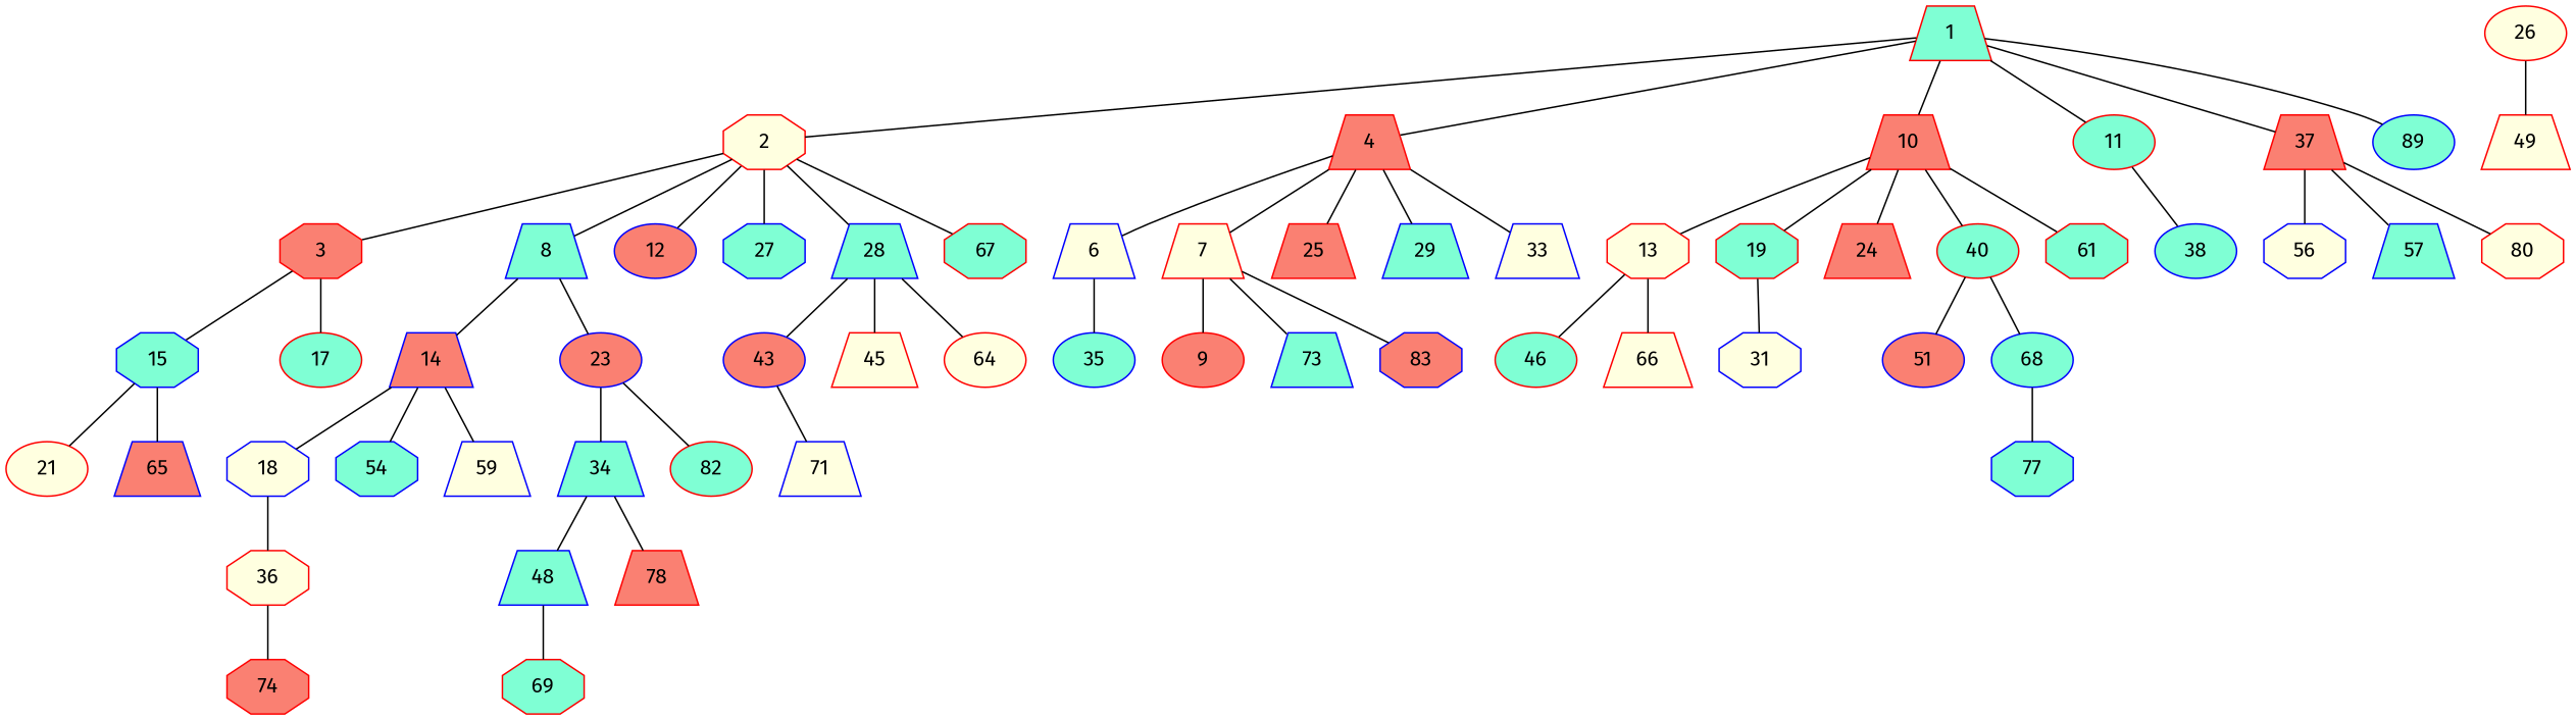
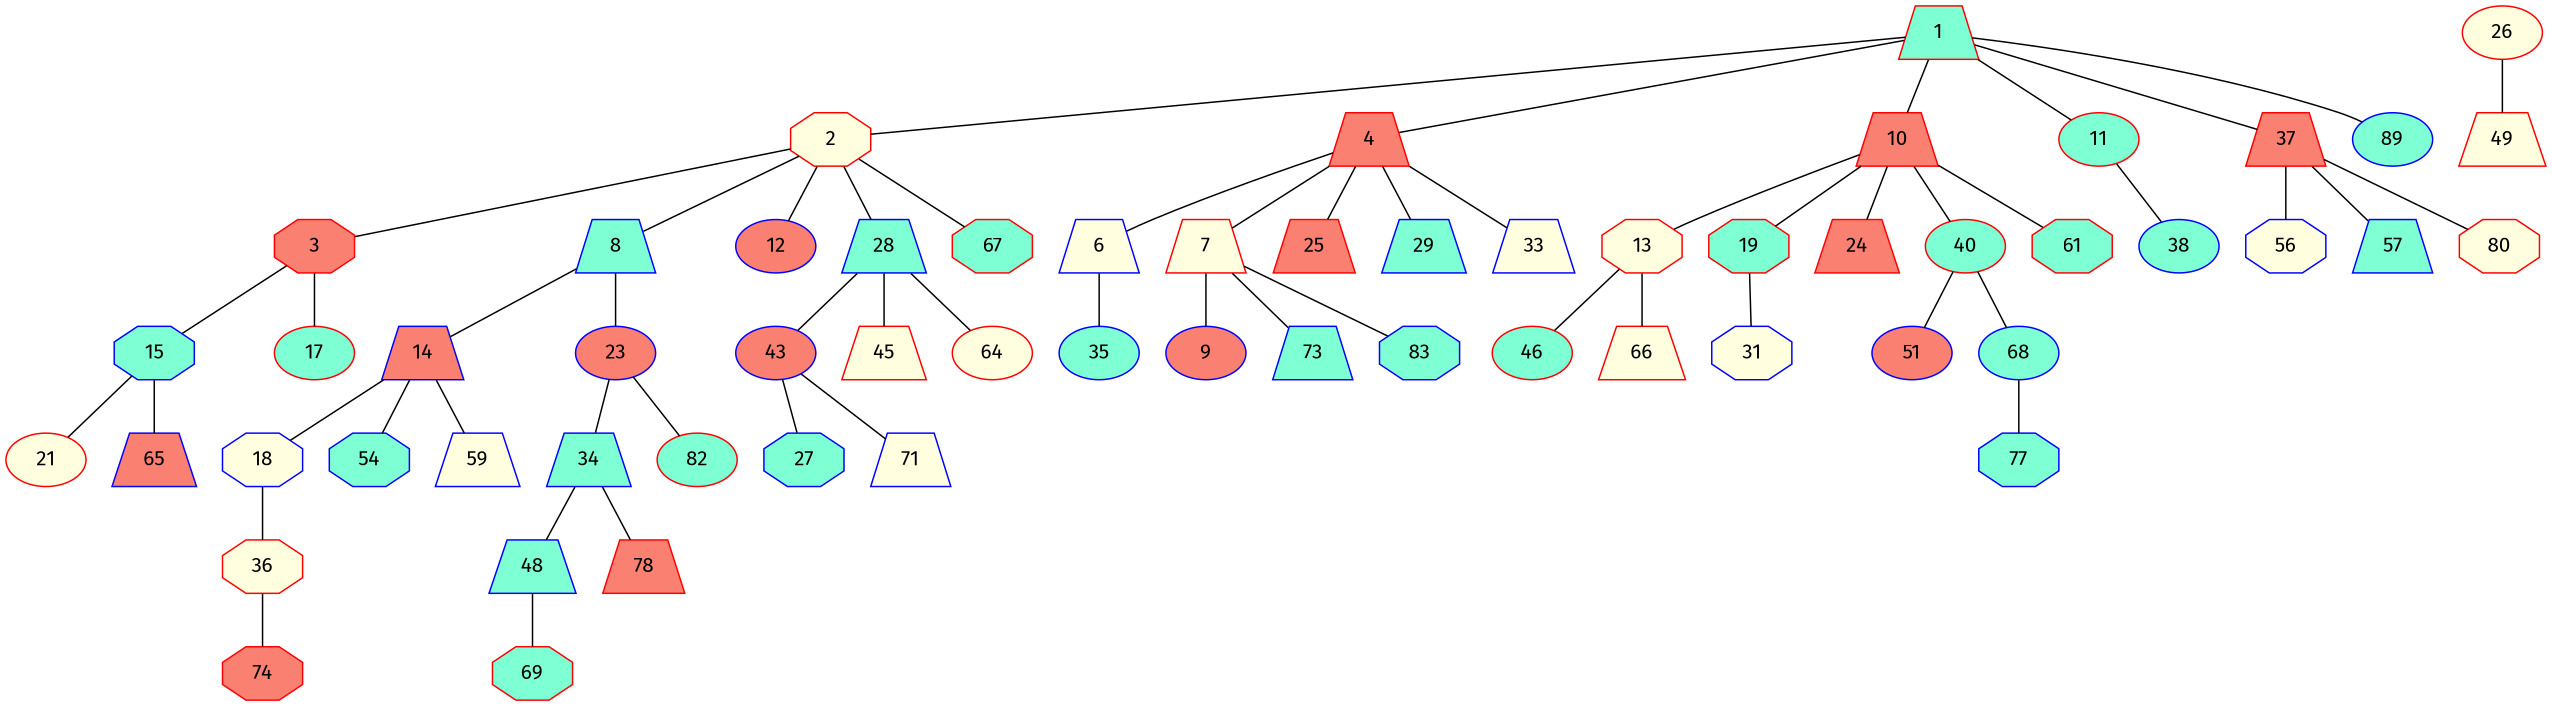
  graph {
    fontname="Fira Sans"
    node [color=red fillcolor=aquamarine fontname="Fira Sans" shape=trapezium style=filled]
    edge [fontname="Fira Sans"]
    1 [super="+5"]
    2 [fillcolor=lightyellow shape=octagon super="+22"]
    4 [fillcolor=salmon super="+70"]
    10 [fillcolor=salmon super="+16"]
    11 [shape=ellipse super="+20"]
    37 [fillcolor=salmon super="+42"]
    89 [color=blue shape=ellipse]
    3 [fillcolor=salmon shape=octagon]
    8 [color=blue]
    12 [color=blue fillcolor=salmon shape=ellipse]
    27 [color=blue shape=octagon]
    28 [color=blue super="+63"]
    67 [shape=octagon]
    6 [color=blue fillcolor=lightyellow]
    7 [fillcolor=lightyellow super="+52"]
    25 [fillcolor=salmon super="+86"]
    29 [color=blue]
    33 [color=blue fillcolor=lightyellow super="+41"]
    13 [fillcolor=lightyellow shape=octagon super="+44"]
    19 [shape=octagon super="+55"]
    24 [fillcolor=salmon]
    40 [shape=ellipse super="+50"]
    61 [shape=octagon]
    38 [color=blue shape=ellipse]
    56 [color=blue fillcolor=lightyellow shape=octagon super="+60"]
    57 [color=blue super="+72"]
    80 [fillcolor=lightyellow shape=octagon]
    15 [color=blue shape=octagon super="+30"]
    17 [shape=ellipse super="+79"]
    14 [color=blue fillcolor=salmon super="+39"]
    23 [color=blue fillcolor=salmon shape=ellipse super="+84"]
    43 [color=blue fillcolor=salmon shape=ellipse]
    45 [fillcolor=lightyellow super="+53"]
    64 [fillcolor=lightyellow shape=ellipse super="+88"]
    21 [fillcolor=lightyellow shape=ellipse super="+87"]
    65 [color=blue fillcolor=salmon]
    35 [color=blue shape=ellipse super="+76"]
-   9 [fillcolor=salmon shape=ellipse super="+58"]
+   9 [color=blue fillcolor=salmon shape=ellipse super="+58"]
    73 [color=blue]
-   83 [color=blue fillcolor=salmon shape=octagon]
+   83 [color=blue shape=octagon]
    18 [color=blue fillcolor=lightyellow shape=octagon super="+32"]
    54 [color=blue shape=octagon]
    59 [color=blue fillcolor=lightyellow]
    34 [color=blue]
    82 [shape=ellipse]
    46 [shape=ellipse]
    66 [fillcolor=lightyellow]
    31 [color=blue fillcolor=lightyellow shape=octagon]
    51 [color=blue fillcolor=salmon shape=ellipse]
    68 [color=blue shape=ellipse super="+75"]
    36 [fillcolor=lightyellow shape=octagon super="+47"]
    26 [fillcolor=lightyellow shape=ellipse]
    49 [fillcolor=lightyellow super="+81"]
    74 [fillcolor=salmon shape=octagon super="+85"]
    48 [color=blue super="+62"]
    78 [fillcolor=salmon]
    71 [color=blue fillcolor=lightyellow]
    69 [shape=octagon]
    77 [color=blue shape=octagon]
    1 -- 2
    1 -- 4
    1 -- 10
    1 -- 11
    1 -- 37
    1 -- 89
    2 -- 3
    2 -- 8
    2 -- 12
-   2 -- 27
+   43 -- 27
    2 -- 28
    2 -- 67
    4 -- 6
    4 -- 7
    4 -- 25
    4 -- 29
    4 -- 33
    10 -- 13
    10 -- 19
    10 -- 24
    10 -- 40
    10 -- 61
    11 -- 38
    37 -- 56
    37 -- 57
    37 -- 80
    3 -- 15
    3 -- 17
    8 -- 14
    8 -- 23
    28 -- 43
    28 -- 45
    28 -- 64
    6 -- 35
    7 -- 9
    7 -- 73
    7 -- 83
    13 -- 46
    13 -- 66
    19 -- 31
    40 -- 51
    40 -- 68
    15 -- 21
    15 -- 65
    14 -- 18
    14 -- 54
    14 -- 59
    23 -- 34
    23 -- 82
    43 -- 71
    18 -- 36
    34 -- 48
    34 -- 78
    68 -- 77
    36 -- 74
    26 -- 49
    48 -- 69
  }
